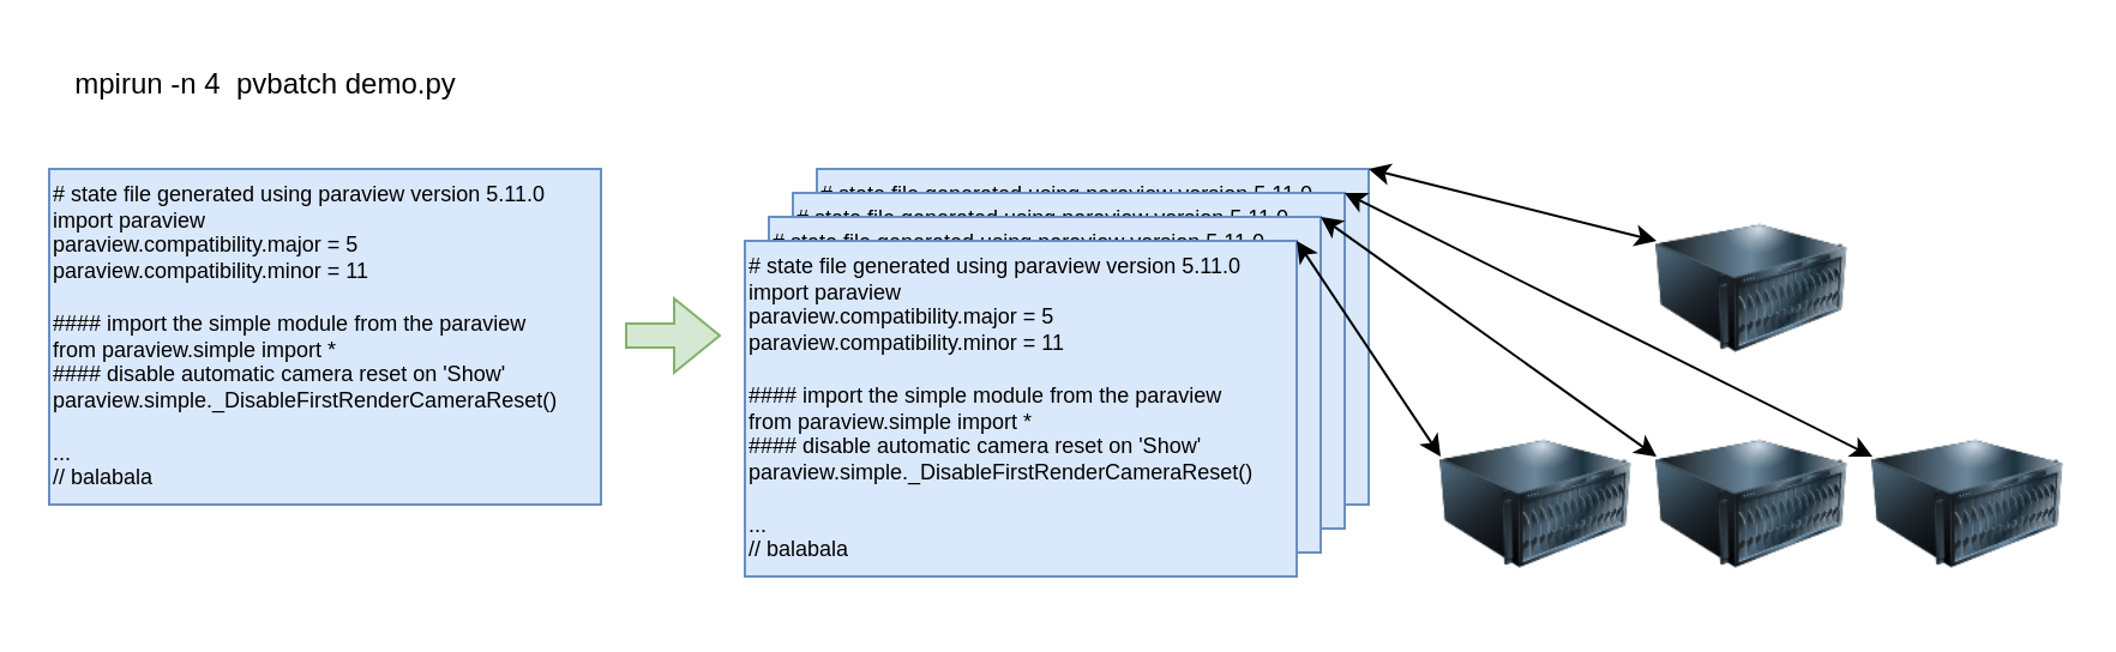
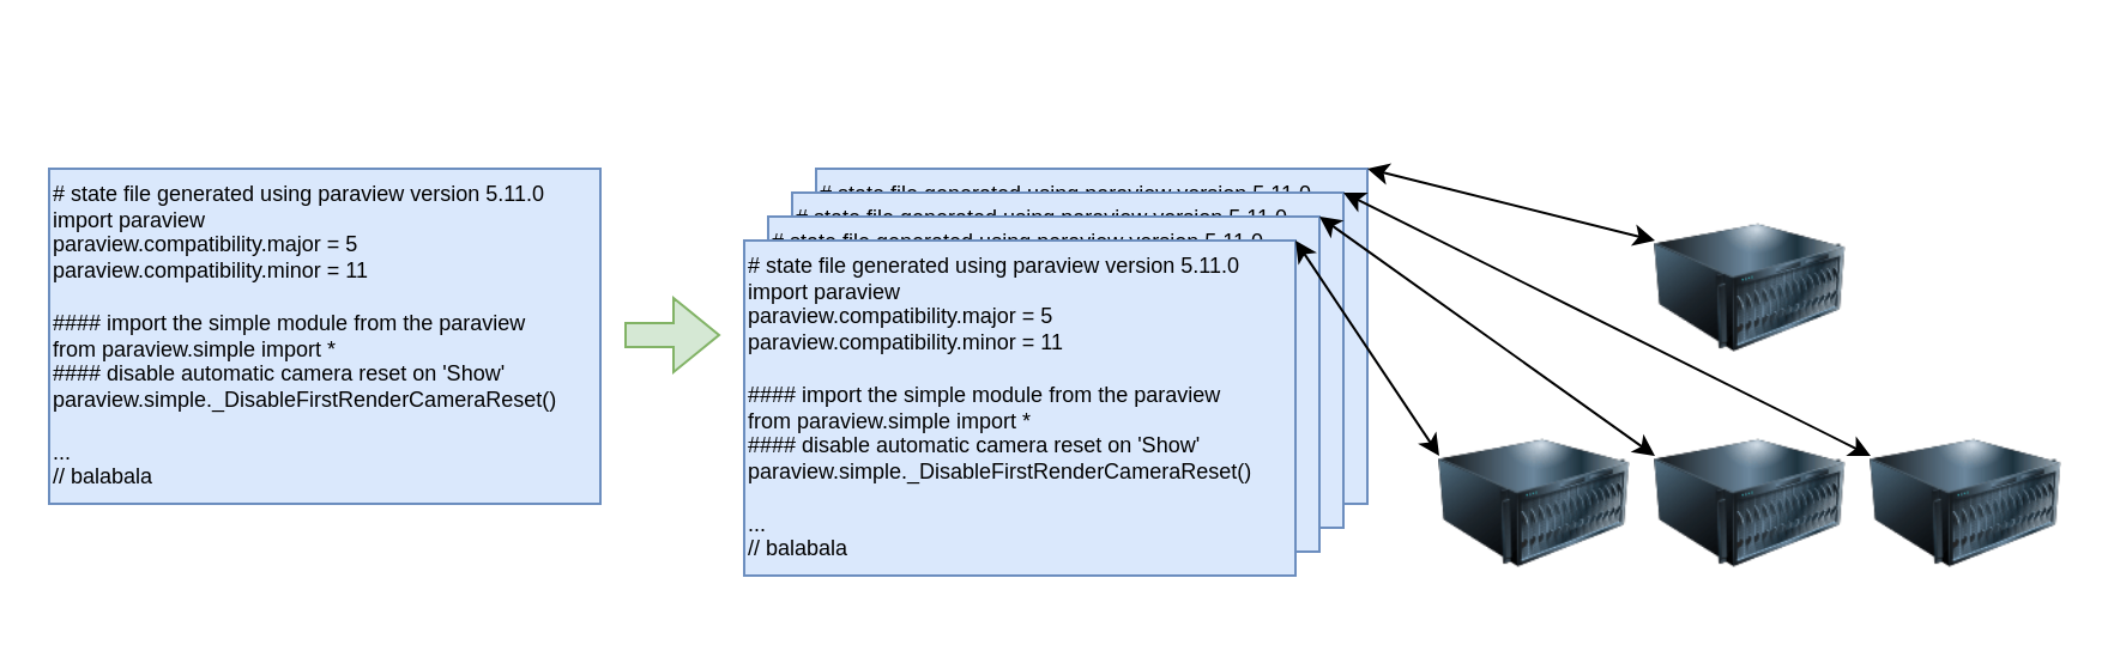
  <mxCell id="0" />
  <mxCell id="1" parent="0" />
- <mxCell id="2" value="mpirun -n 4&amp;nbsp; pvbatch demo.py" style="text;html=1;align=center;verticalAlign=middle;resizable=0;points=[];autosize=1;strokeColor=none;fillColor=none;" vertex="1" parent="1"><mxGeometry x="20" y="20" width="180" height="30" as="geometry" /></mxCell>
  <mxCell id="3" value="&lt;div style=&quot;font-size: 9px;&quot;&gt;# state file generated using paraview version 5.11.0&lt;/div&gt;&lt;div style=&quot;font-size: 9px;&quot;&gt;import paraview&lt;/div&gt;&lt;div style=&quot;font-size: 9px;&quot;&gt;paraview.compatibility.major = 5&lt;/div&gt;&lt;div style=&quot;font-size: 9px;&quot;&gt;paraview.compatibility.minor = 11&lt;/div&gt;&lt;div style=&quot;font-size: 9px;&quot;&gt;&lt;br style=&quot;font-size: 9px;&quot;&gt;&lt;/div&gt;&lt;div style=&quot;font-size: 9px;&quot;&gt;#### import the simple module from the paraview&lt;/div&gt;&lt;div style=&quot;font-size: 9px;&quot;&gt;from paraview.simple import *&lt;/div&gt;&lt;div style=&quot;font-size: 9px;&quot;&gt;#### disable automatic camera reset on 'Show'&lt;/div&gt;&lt;div style=&quot;font-size: 9px;&quot;&gt;paraview.simple._DisableFirstRenderCameraReset()&lt;/div&gt;&lt;div style=&quot;font-size: 9px;&quot;&gt;&lt;br style=&quot;font-size: 9px;&quot;&gt;&lt;/div&gt;&lt;div style=&quot;font-size: 9px;&quot;&gt;...&lt;/div&gt;&lt;div style=&quot;font-size: 9px;&quot;&gt;// balabala&lt;/div&gt;" style="rounded=0;whiteSpace=wrap;html=1;align=left;fillColor=#dae8fc;strokeColor=#6c8ebf;fontSize=9;" vertex="1" parent="1"><mxGeometry x="20" y="70" width="230" height="140" as="geometry" /></mxCell>
  <mxCell id="4" value="" style="shape=flexArrow;endArrow=classic;html=1;rounded=0;fillColor=#d5e8d4;strokeColor=#82b366;" edge="1" parent="1"><mxGeometry width="50" height="50" relative="1" as="geometry"><mxPoint x="260" y="139.5" as="sourcePoint" /><mxPoint x="300" y="139.5" as="targetPoint" /></mxGeometry></mxCell>
  <mxCell id="5" value="&lt;div style=&quot;font-size: 9px;&quot;&gt;# state file generated using paraview version 5.11.0&lt;/div&gt;&lt;div style=&quot;font-size: 9px;&quot;&gt;import paraview&lt;/div&gt;&lt;div style=&quot;font-size: 9px;&quot;&gt;paraview.compatibility.major = 5&lt;/div&gt;&lt;div style=&quot;font-size: 9px;&quot;&gt;paraview.compatibility.minor = 11&lt;/div&gt;&lt;div style=&quot;font-size: 9px;&quot;&gt;&lt;br style=&quot;font-size: 9px;&quot;&gt;&lt;/div&gt;&lt;div style=&quot;font-size: 9px;&quot;&gt;#### import the simple module from the paraview&lt;/div&gt;&lt;div style=&quot;font-size: 9px;&quot;&gt;from paraview.simple import *&lt;/div&gt;&lt;div style=&quot;font-size: 9px;&quot;&gt;#### disable automatic camera reset on 'Show'&lt;/div&gt;&lt;div style=&quot;font-size: 9px;&quot;&gt;paraview.simple._DisableFirstRenderCameraReset()&lt;/div&gt;&lt;div style=&quot;font-size: 9px;&quot;&gt;&lt;br style=&quot;font-size: 9px;&quot;&gt;&lt;/div&gt;&lt;div style=&quot;font-size: 9px;&quot;&gt;...&lt;/div&gt;&lt;div style=&quot;font-size: 9px;&quot;&gt;// balabala&lt;/div&gt;" style="rounded=0;whiteSpace=wrap;html=1;align=left;fillColor=#dae8fc;strokeColor=#6c8ebf;fontSize=9;" vertex="1" parent="1"><mxGeometry x="340" y="70" width="230" height="140" as="geometry" /></mxCell>
  <mxCell id="6" value="&lt;div style=&quot;font-size: 9px;&quot;&gt;# state file generated using paraview version 5.11.0&lt;/div&gt;&lt;div style=&quot;font-size: 9px;&quot;&gt;import paraview&lt;/div&gt;&lt;div style=&quot;font-size: 9px;&quot;&gt;paraview.compatibility.major = 5&lt;/div&gt;&lt;div style=&quot;font-size: 9px;&quot;&gt;paraview.compatibility.minor = 11&lt;/div&gt;&lt;div style=&quot;font-size: 9px;&quot;&gt;&lt;br style=&quot;font-size: 9px;&quot;&gt;&lt;/div&gt;&lt;div style=&quot;font-size: 9px;&quot;&gt;#### import the simple module from the paraview&lt;/div&gt;&lt;div style=&quot;font-size: 9px;&quot;&gt;from paraview.simple import *&lt;/div&gt;&lt;div style=&quot;font-size: 9px;&quot;&gt;#### disable automatic camera reset on 'Show'&lt;/div&gt;&lt;div style=&quot;font-size: 9px;&quot;&gt;paraview.simple._DisableFirstRenderCameraReset()&lt;/div&gt;&lt;div style=&quot;font-size: 9px;&quot;&gt;&lt;br style=&quot;font-size: 9px;&quot;&gt;&lt;/div&gt;&lt;div style=&quot;font-size: 9px;&quot;&gt;...&lt;/div&gt;&lt;div style=&quot;font-size: 9px;&quot;&gt;// balabala&lt;/div&gt;" style="rounded=0;whiteSpace=wrap;html=1;align=left;fillColor=#dae8fc;strokeColor=#6c8ebf;fontSize=9;" vertex="1" parent="1"><mxGeometry x="330" y="80" width="230" height="140" as="geometry" /></mxCell>
  <mxCell id="7" value="&lt;div style=&quot;font-size: 9px;&quot;&gt;# state file generated using paraview version 5.11.0&lt;/div&gt;&lt;div style=&quot;font-size: 9px;&quot;&gt;import paraview&lt;/div&gt;&lt;div style=&quot;font-size: 9px;&quot;&gt;paraview.compatibility.major = 5&lt;/div&gt;&lt;div style=&quot;font-size: 9px;&quot;&gt;paraview.compatibility.minor = 11&lt;/div&gt;&lt;div style=&quot;font-size: 9px;&quot;&gt;&lt;br style=&quot;font-size: 9px;&quot;&gt;&lt;/div&gt;&lt;div style=&quot;font-size: 9px;&quot;&gt;#### import the simple module from the paraview&lt;/div&gt;&lt;div style=&quot;font-size: 9px;&quot;&gt;from paraview.simple import *&lt;/div&gt;&lt;div style=&quot;font-size: 9px;&quot;&gt;#### disable automatic camera reset on 'Show'&lt;/div&gt;&lt;div style=&quot;font-size: 9px;&quot;&gt;paraview.simple._DisableFirstRenderCameraReset()&lt;/div&gt;&lt;div style=&quot;font-size: 9px;&quot;&gt;&lt;br style=&quot;font-size: 9px;&quot;&gt;&lt;/div&gt;&lt;div style=&quot;font-size: 9px;&quot;&gt;...&lt;/div&gt;&lt;div style=&quot;font-size: 9px;&quot;&gt;// balabala&lt;/div&gt;" style="rounded=0;whiteSpace=wrap;html=1;align=left;fillColor=#dae8fc;strokeColor=#6c8ebf;fontSize=9;" vertex="1" parent="1"><mxGeometry x="320" y="90" width="230" height="140" as="geometry" /></mxCell>
  <mxCell id="8" value="&lt;div style=&quot;font-size: 9px;&quot;&gt;# state file generated using paraview version 5.11.0&lt;/div&gt;&lt;div style=&quot;font-size: 9px;&quot;&gt;import paraview&lt;/div&gt;&lt;div style=&quot;font-size: 9px;&quot;&gt;paraview.compatibility.major = 5&lt;/div&gt;&lt;div style=&quot;font-size: 9px;&quot;&gt;paraview.compatibility.minor = 11&lt;/div&gt;&lt;div style=&quot;font-size: 9px;&quot;&gt;&lt;br style=&quot;font-size: 9px;&quot;&gt;&lt;/div&gt;&lt;div style=&quot;font-size: 9px;&quot;&gt;#### import the simple module from the paraview&lt;/div&gt;&lt;div style=&quot;font-size: 9px;&quot;&gt;from paraview.simple import *&lt;/div&gt;&lt;div style=&quot;font-size: 9px;&quot;&gt;#### disable automatic camera reset on 'Show'&lt;/div&gt;&lt;div style=&quot;font-size: 9px;&quot;&gt;paraview.simple._DisableFirstRenderCameraReset()&lt;/div&gt;&lt;div style=&quot;font-size: 9px;&quot;&gt;&lt;br style=&quot;font-size: 9px;&quot;&gt;&lt;/div&gt;&lt;div style=&quot;font-size: 9px;&quot;&gt;...&lt;/div&gt;&lt;div style=&quot;font-size: 9px;&quot;&gt;// balabala&lt;/div&gt;" style="rounded=0;whiteSpace=wrap;html=1;align=left;fillColor=#dae8fc;strokeColor=#6c8ebf;fontSize=9;" vertex="1" parent="1"><mxGeometry x="310" y="100" width="230" height="140" as="geometry" /></mxCell>
  <mxCell id="9" value="" style="image;html=1;image=img/lib/clip_art/computers/Server_128x128.png" vertex="1" parent="1"><mxGeometry x="690" y="80" width="80" height="80" as="geometry" /></mxCell>
  <mxCell id="10" value="" style="image;html=1;image=img/lib/clip_art/computers/Server_128x128.png" vertex="1" parent="1"><mxGeometry x="600" y="170" width="80" height="80" as="geometry" /></mxCell>
  <mxCell id="11" value="" style="image;html=1;image=img/lib/clip_art/computers/Server_128x128.png" vertex="1" parent="1"><mxGeometry x="690" y="170" width="80" height="80" as="geometry" /></mxCell>
  <mxCell id="12" value="" style="image;html=1;image=img/lib/clip_art/computers/Server_128x128.png" vertex="1" parent="1"><mxGeometry x="780" y="170" width="80" height="80" as="geometry" /></mxCell>
  <mxCell id="13" value="" style="endArrow=classic;startArrow=classic;html=1;rounded=0;exitX=1;exitY=0;exitDx=0;exitDy=0;entryX=0;entryY=0.25;entryDx=0;entryDy=0;" edge="1" parent="1" source="5" target="9"><mxGeometry width="50" height="50" relative="1" as="geometry"><mxPoint x="590" y="70" as="sourcePoint" /><mxPoint x="640" y="20" as="targetPoint" /></mxGeometry></mxCell>
  <mxCell id="14" value="" style="endArrow=classic;startArrow=classic;html=1;rounded=0;exitX=1;exitY=0;exitDx=0;exitDy=0;" edge="1" parent="1" source="6" target="12"><mxGeometry width="50" height="50" relative="1" as="geometry"><mxPoint x="640" y="380" as="sourcePoint" /><mxPoint x="690" y="330" as="targetPoint" /></mxGeometry></mxCell>
  <mxCell id="15" value="" style="endArrow=classic;startArrow=classic;html=1;rounded=0;exitX=1;exitY=0;exitDx=0;exitDy=0;entryX=0;entryY=0.25;entryDx=0;entryDy=0;" edge="1" parent="1" source="7" target="11"><mxGeometry width="50" height="50" relative="1" as="geometry"><mxPoint x="690" y="390" as="sourcePoint" /><mxPoint x="740" y="340" as="targetPoint" /></mxGeometry></mxCell>
  <mxCell id="16" value="" style="endArrow=classic;startArrow=classic;html=1;rounded=0;exitX=1;exitY=0;exitDx=0;exitDy=0;entryX=0;entryY=0.25;entryDx=0;entryDy=0;" edge="1" parent="1" source="8" target="10"><mxGeometry width="50" height="50" relative="1" as="geometry"><mxPoint x="640" y="350" as="sourcePoint" /><mxPoint x="690" y="300" as="targetPoint" /></mxGeometry></mxCell>
